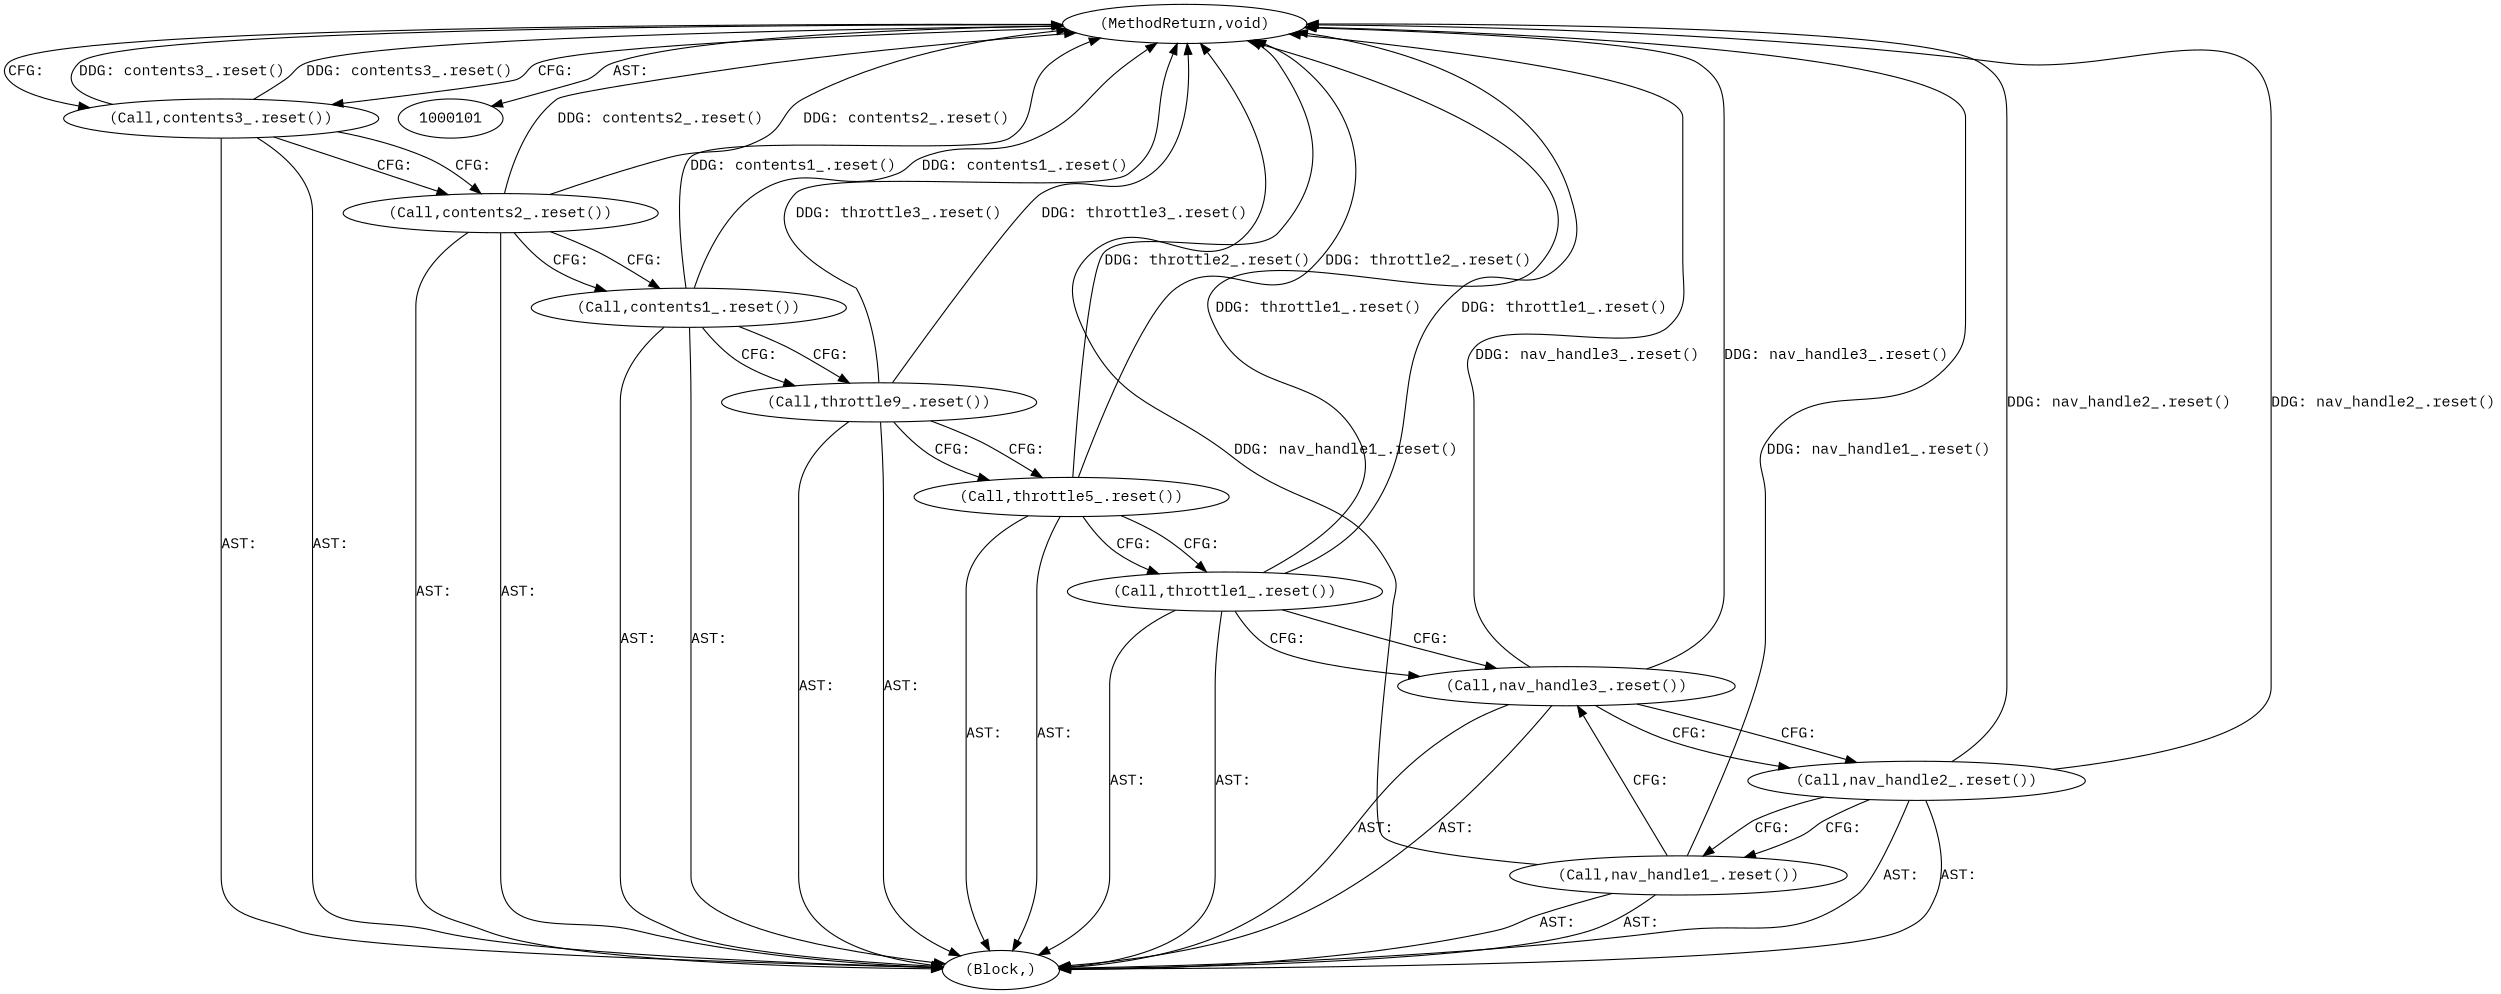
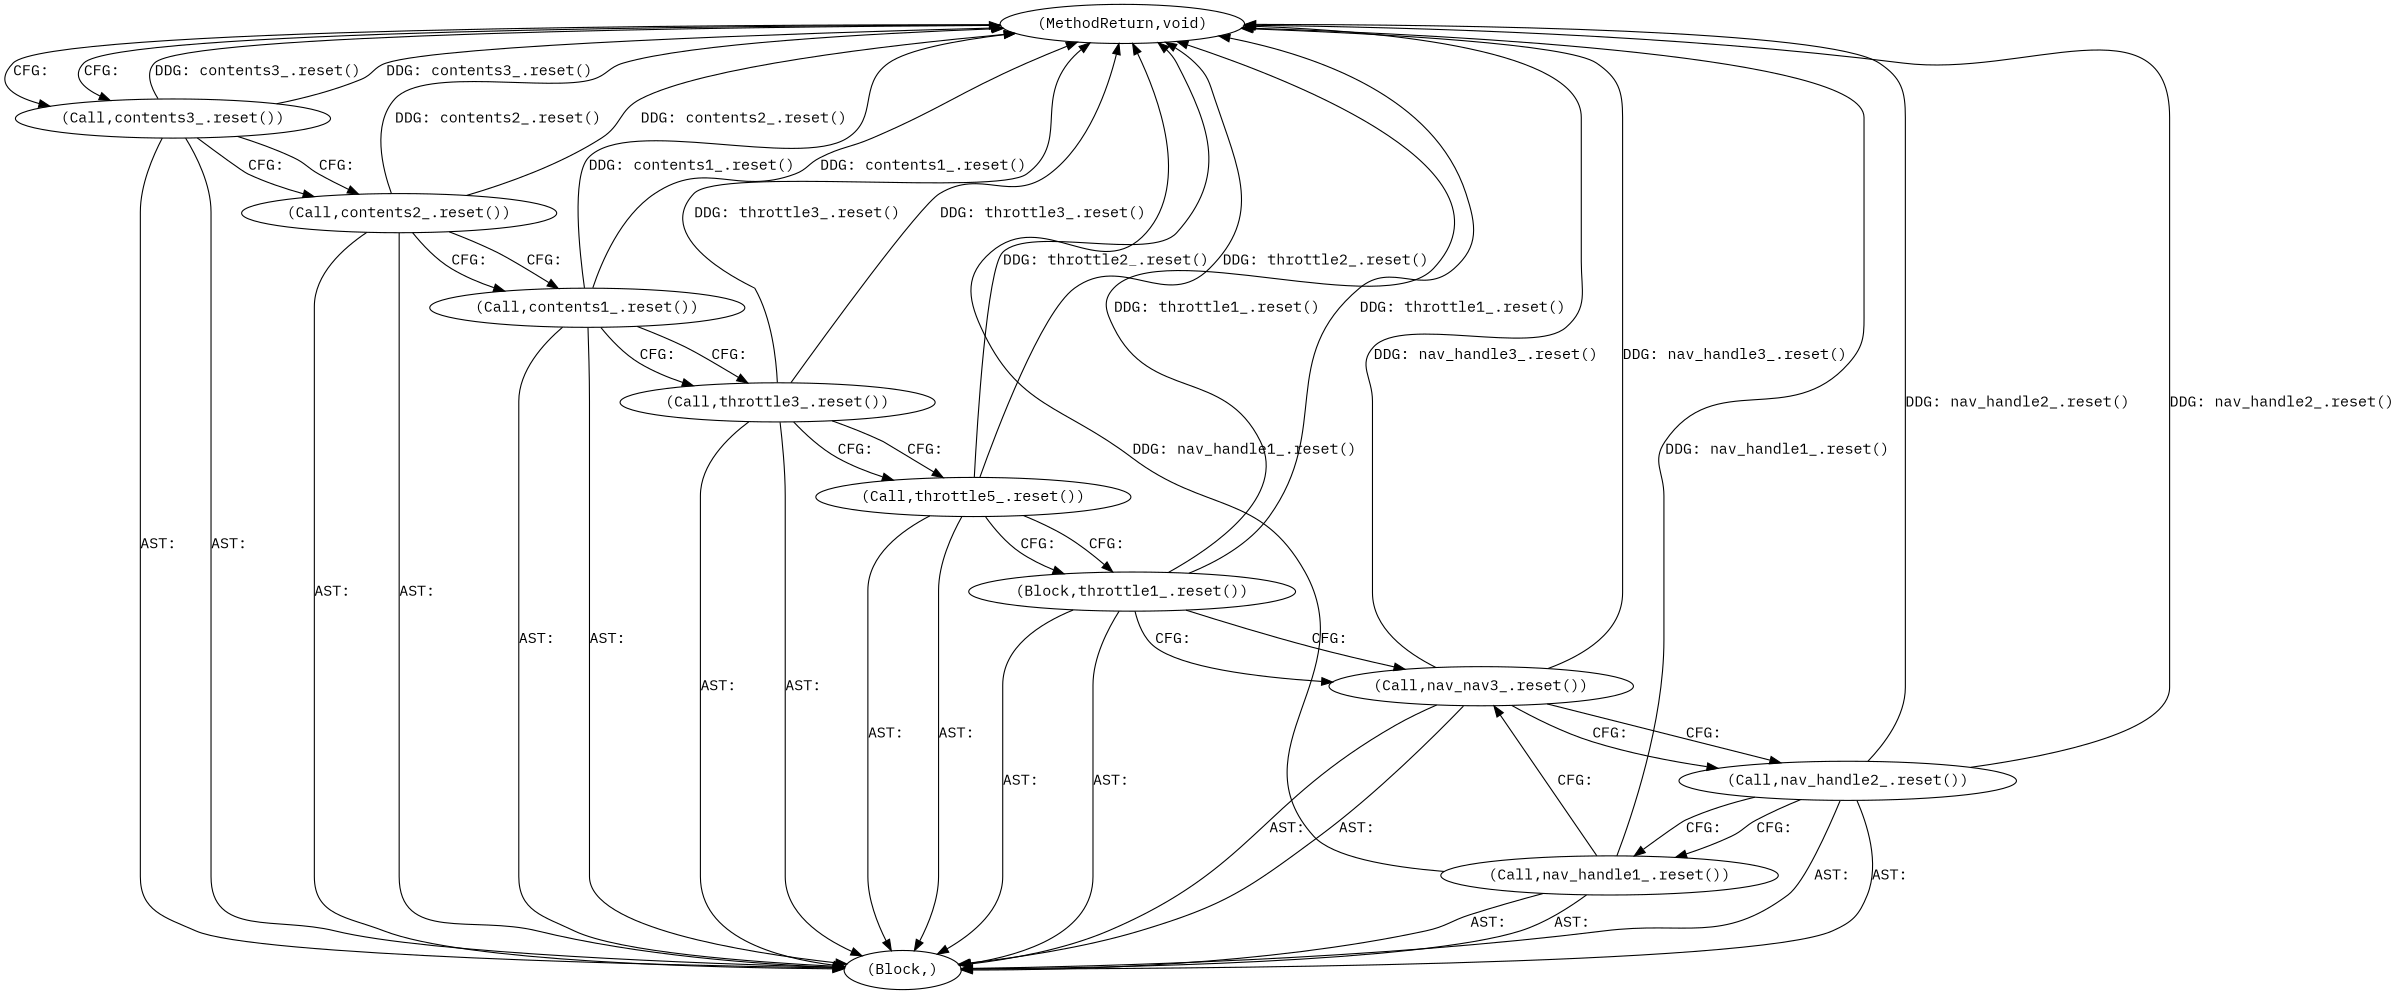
  digraph {
    fontname="IBM Plex Mono"
    node [fontname="IBM Plex Mono"]
    edge [fontname="IBM Plex Mono"]
    n1 [label="(MethodReturn,void)"]
    n2 [label="(Call,contents3_.reset())"]
-   1000101
    n4 [label="(Block,)"]
    n5 [label="(Call,contents2_.reset())"]
    n6 [label="(Call,contents1_.reset())"]
-   n7 [label="(Call,throttle9_.reset())"]
+   n7 [label="(Call,throttle3_.reset())"]
    n8 [label="(Call,throttle5_.reset())"]
    n9 [label="(Call,nav_handle1_.reset())"]
-   n10 [label="(Call,nav_handle3_.reset())"]
+   n10 [label="(Call,nav_nav3_.reset())"]
    n11 [label="(Call,nav_handle2_.reset())"]
-   n12 [label="(Call,throttle1_.reset())"]
+   n12 [label="(Block,throttle1_.reset())"]
    n1 -> n2 [label="CFG: "]
    n1 -> n2 [label="CFG: "]
-   n1 -> 1000101 [label="AST: "]
    n2 -> n1 [label="DDG: contents3_.reset()"]
    n2 -> n1 [label="DDG: contents3_.reset()"]
    n2 -> n4 [label="AST: "]
    n2 -> n4 [label="AST: "]
    n2 -> n5 [label="CFG: "]
    n2 -> n5 [label="CFG: "]
    n5 -> n1 [label="DDG: contents2_.reset()"]
    n5 -> n1 [label="DDG: contents2_.reset()"]
    n5 -> n4 [label="AST: "]
    n5 -> n4 [label="AST: "]
    n5 -> n6 [label="CFG: "]
    n5 -> n6 [label="CFG: "]
    n6 -> n1 [label="DDG: contents1_.reset()"]
    n6 -> n1 [label="DDG: contents1_.reset()"]
    n6 -> n4 [label="AST: "]
    n6 -> n4 [label="AST: "]
    n6 -> n7 [label="CFG: "]
    n6 -> n7 [label="CFG: "]
    n7 -> n1 [label="DDG: throttle3_.reset()"]
    n7 -> n1 [label="DDG: throttle3_.reset()"]
    n7 -> n4 [label="AST: "]
    n7 -> n4 [label="AST: "]
    n7 -> n8 [label="CFG: "]
    n7 -> n8 [label="CFG: "]
    n8 -> n1 [label="DDG: throttle2_.reset()"]
    n8 -> n1 [label="DDG: throttle2_.reset()"]
    n8 -> n4 [label="AST: "]
    n8 -> n4 [label="AST: "]
    n8 -> n12 [label="CFG: "]
    n8 -> n12 [label="CFG: "]
    n9 -> n1 [label="DDG: nav_handle1_.reset()"]
    n9 -> n1 [label="DDG: nav_handle1_.reset()"]
    n9 -> n4 [label="AST: "]
    n9 -> n4 [label="AST: "]
    n9 -> n10 [label="CFG: "]
    n10 -> n1 [label="DDG: nav_handle3_.reset()"]
    n10 -> n1 [label="DDG: nav_handle3_.reset()"]
    n10 -> n4 [label="AST: "]
    n10 -> n4 [label="AST: "]
    n10 -> n11 [label="CFG: "]
    n10 -> n11 [label="CFG: "]
    n11 -> n1 [label="DDG: nav_handle2_.reset()"]
    n11 -> n1 [label="DDG: nav_handle2_.reset()"]
    n11 -> n4 [label="AST: "]
    n11 -> n4 [label="AST: "]
    n11 -> n9 [label="CFG: "]
    n11 -> n9 [label="CFG: "]
    n12 -> n1 [label="DDG: throttle1_.reset()"]
    n12 -> n1 [label="DDG: throttle1_.reset()"]
    n12 -> n4 [label="AST: "]
    n12 -> n4 [label="AST: "]
    n12 -> n10 [label="CFG: "]
    n12 -> n10 [label="CFG: "]
  }
